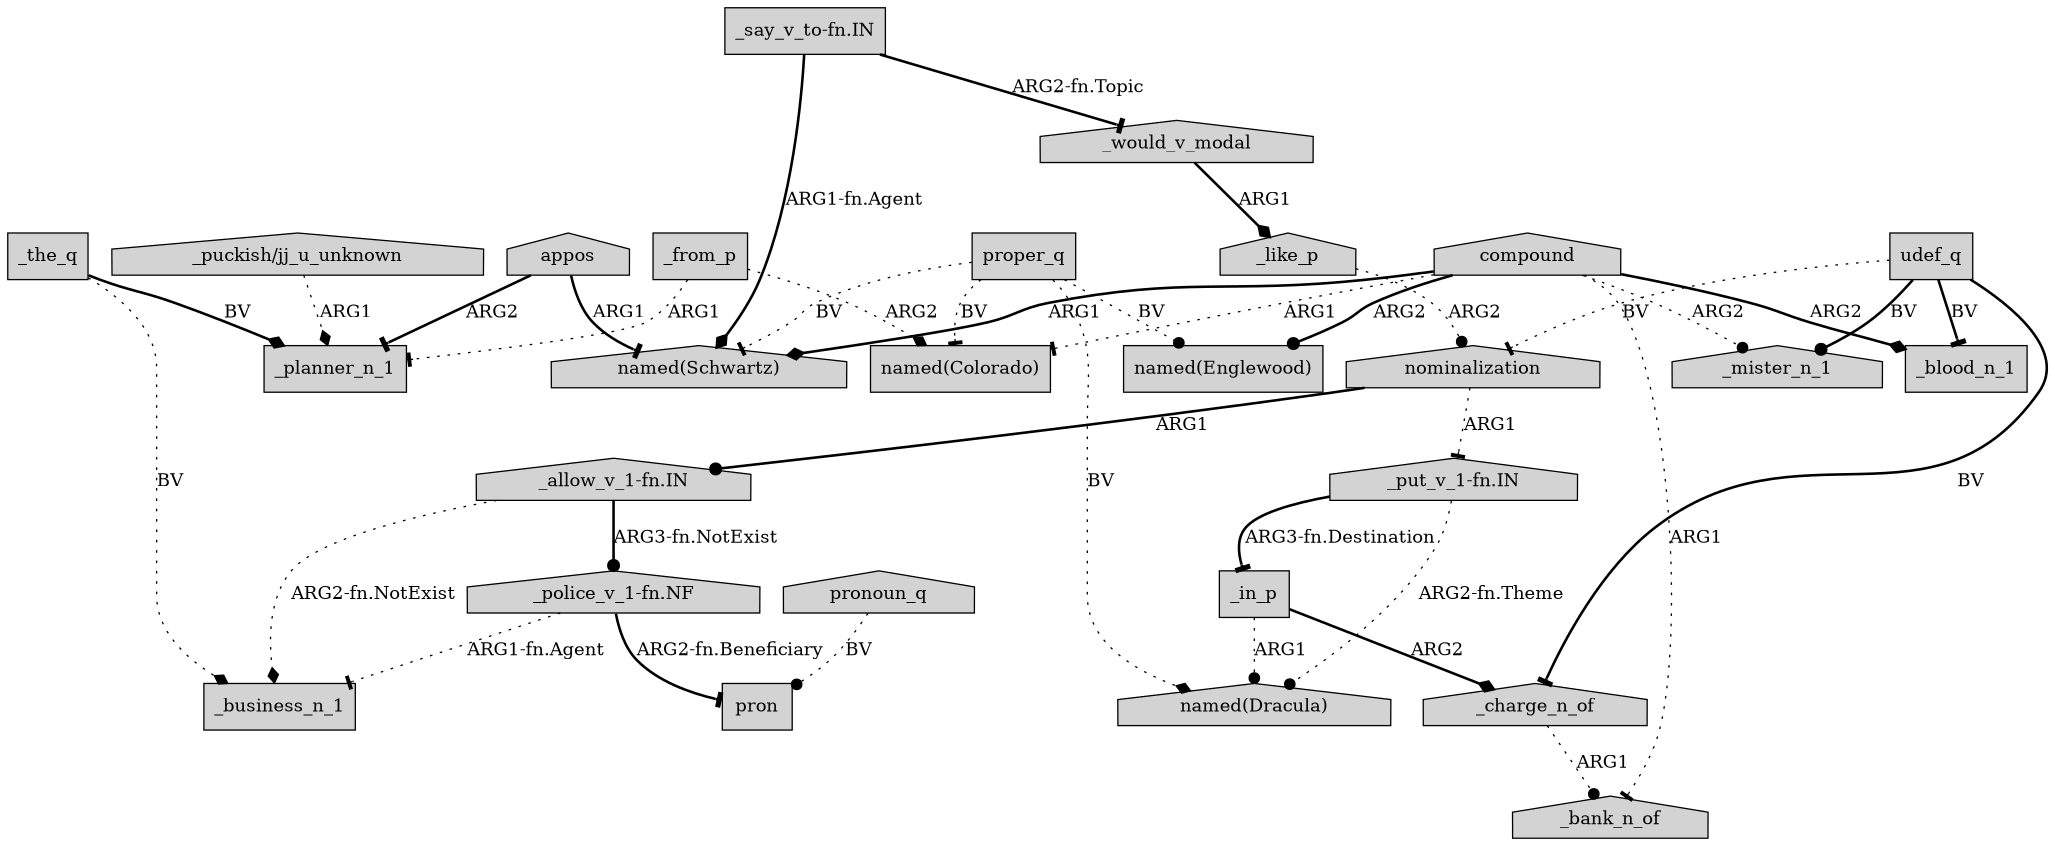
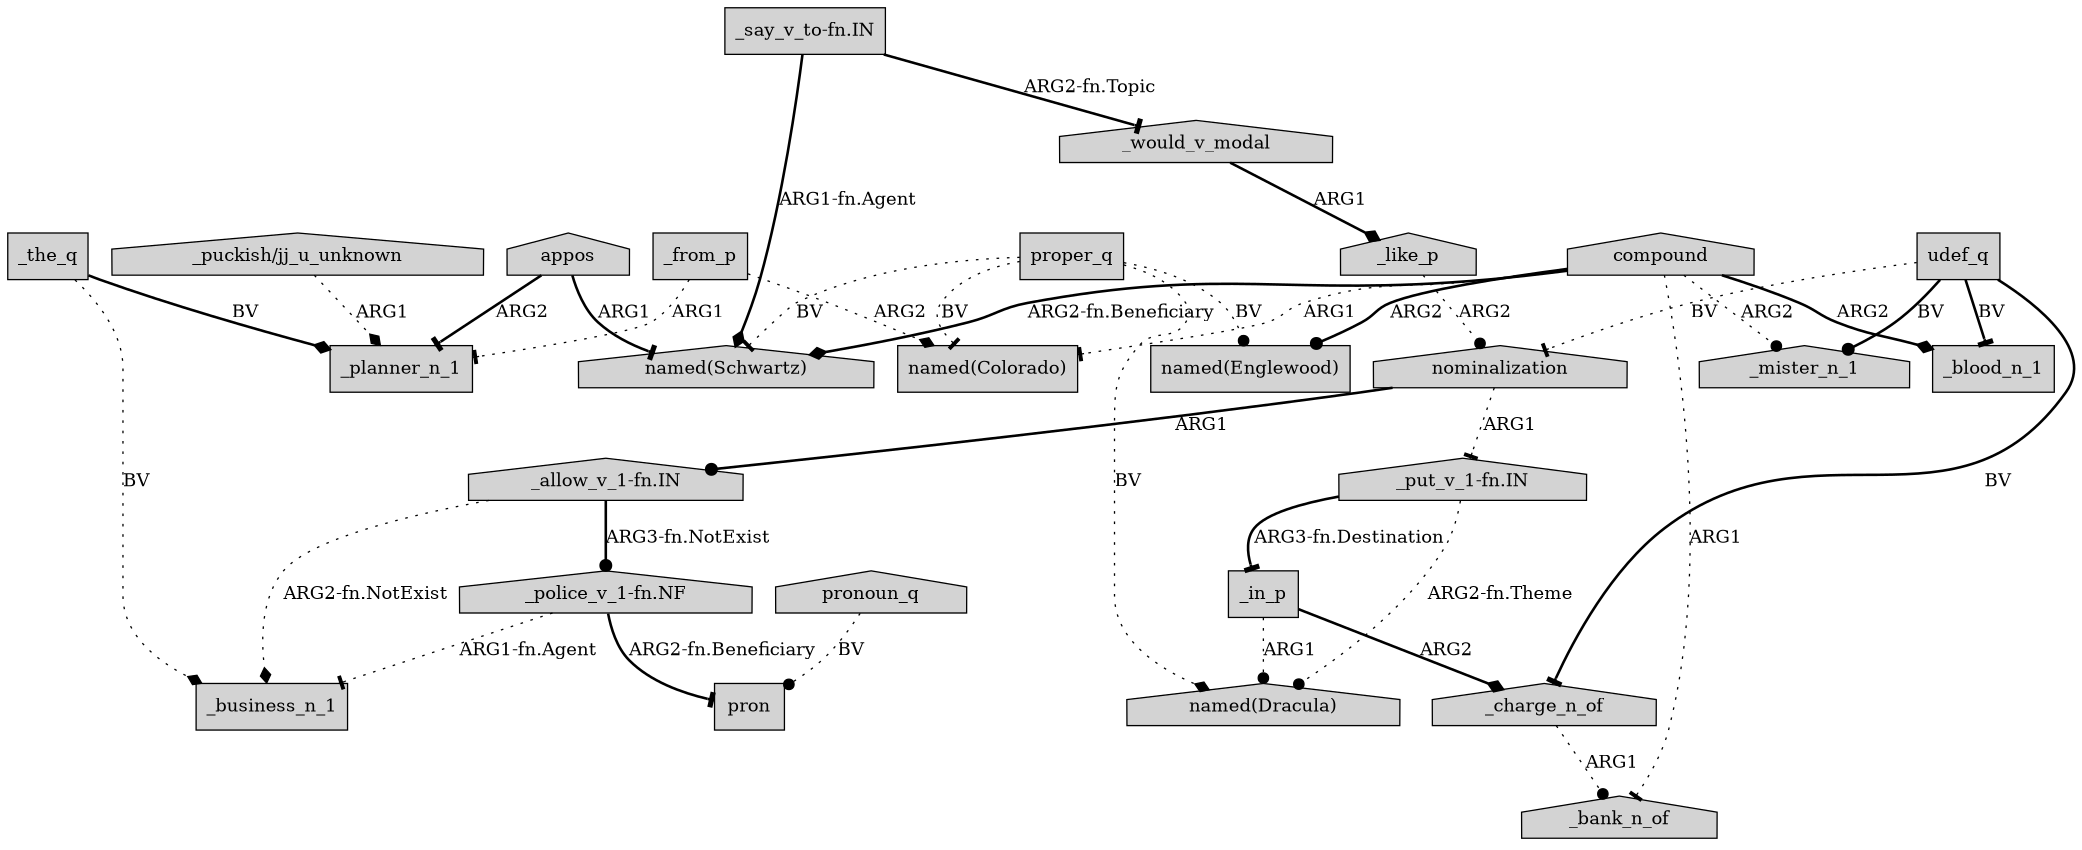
  digraph {
    node [shape=house style=filled]
    edge [arrowhead=tee style=dotted]
    _planner_n_1 [shape=box]
    "_puckish/jj_u_unknown"
    "_say_v_to-fn.IN" [shape=box]
    _would_v_modal
    "named(Schwartz)"
    _like_p
    nominalization
    _the_q [shape=box]
    _business_n_1 [shape=box]
    _in_p [shape=box]
    "named(Dracula)"
    _charge_n_of
    _bank_n_of
    "_allow_v_1-fn.IN"
    "_police_v_1-fn.NF"
    pron [shape=box]
    compound
    "named(Englewood)" [shape=box]
    _mister_n_1
    _blood_n_1 [shape=box]
    "named(Colorado)" [shape=box]
    udef_q [shape=box]
    "_put_v_1-fn.IN"
    proper_q [shape=box]
    pronoun_q
    _from_p [shape=box]
    appos
    "_puckish/jj_u_unknown" -> _planner_n_1 [arrowhead=diamond label=ARG1]
    "_say_v_to-fn.IN" -> _would_v_modal [label="ARG2-fn.Topic" style=bold]
    "_say_v_to-fn.IN" -> "named(Schwartz)" [arrowhead=diamond label="ARG1-fn.Agent" style=bold]
    _would_v_modal -> _like_p [arrowhead=diamond label=ARG1 style=bold]
    _like_p -> nominalization [arrowhead=dot label=ARG2]
    nominalization -> "_allow_v_1-fn.IN" [arrowhead=dot label=ARG1 style=bold]
    nominalization -> "_put_v_1-fn.IN" [label=ARG1]
    _the_q -> _planner_n_1 [arrowhead=diamond label=BV style=bold]
    _the_q -> _business_n_1 [arrowhead=diamond label=BV]
    _in_p -> "named(Dracula)" [arrowhead=dot label=ARG1]
    _in_p -> _charge_n_of [arrowhead=diamond label=ARG2 style=bold]
    _charge_n_of -> _bank_n_of [arrowhead=dot label=ARG1]
    "_allow_v_1-fn.IN" -> _business_n_1 [arrowhead=diamond label="ARG2-fn.NotExist"]
    "_allow_v_1-fn.IN" -> "_police_v_1-fn.NF" [arrowhead=dot label="ARG3-fn.NotExist" style=bold]
    "_police_v_1-fn.NF" -> _business_n_1 [label="ARG1-fn.Agent"]
    "_police_v_1-fn.NF" -> pron [label="ARG2-fn.Beneficiary" style=bold]
-   compound -> "named(Schwartz)" [arrowhead=diamond label=ARG1 style=bold]
+   compound -> "named(Schwartz)" [arrowhead=diamond label="ARG2-fn.Beneficiary" style=bold]
    compound -> _bank_n_of [label=ARG1]
    compound -> "named(Englewood)" [arrowhead=dot label=ARG2 style=bold]
    compound -> _mister_n_1 [arrowhead=dot label=ARG2]
    compound -> _blood_n_1 [arrowhead=diamond label=ARG2 style=bold]
    compound -> "named(Colorado)" [label=ARG1]
    udef_q -> nominalization [label=BV]
    udef_q -> _charge_n_of [label=BV style=bold]
    udef_q -> _mister_n_1 [arrowhead=dot label=BV style=bold]
    udef_q -> _blood_n_1 [label=BV style=bold]
    "_put_v_1-fn.IN" -> _in_p [label="ARG3-fn.Destination" style=bold]
    "_put_v_1-fn.IN" -> "named(Dracula)" [arrowhead=dot label="ARG2-fn.Theme"]
    proper_q -> "named(Schwartz)" [label=BV]
    proper_q -> "named(Dracula)" [arrowhead=diamond label=BV]
    proper_q -> "named(Englewood)" [arrowhead=dot label=BV]
    proper_q -> "named(Colorado)" [label=BV]
    pronoun_q -> pron [arrowhead=dot label=BV]
    _from_p -> _planner_n_1 [label=ARG1]
    _from_p -> "named(Colorado)" [arrowhead=diamond label=ARG2]
    appos -> _planner_n_1 [label=ARG2 style=bold]
    appos -> "named(Schwartz)" [label=ARG1 style=bold]
  }
